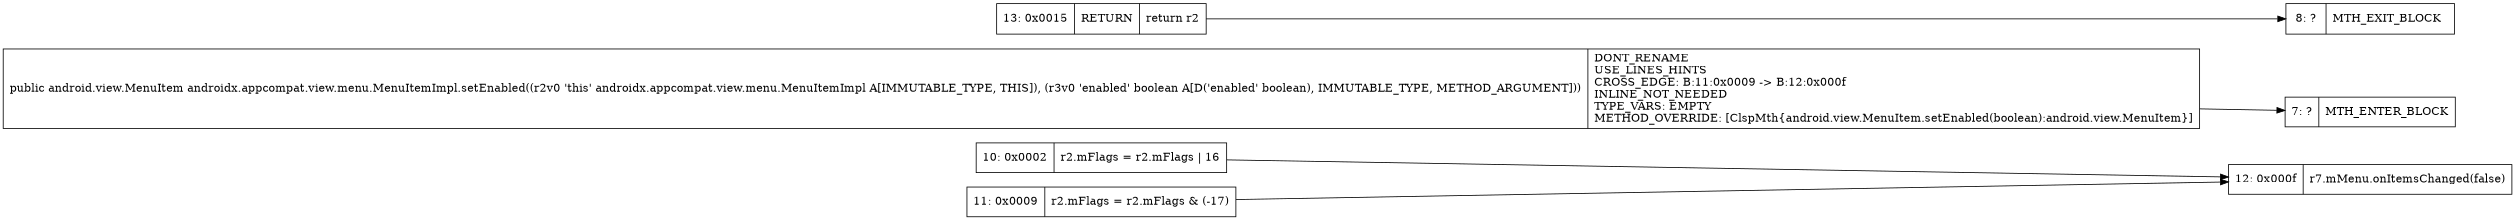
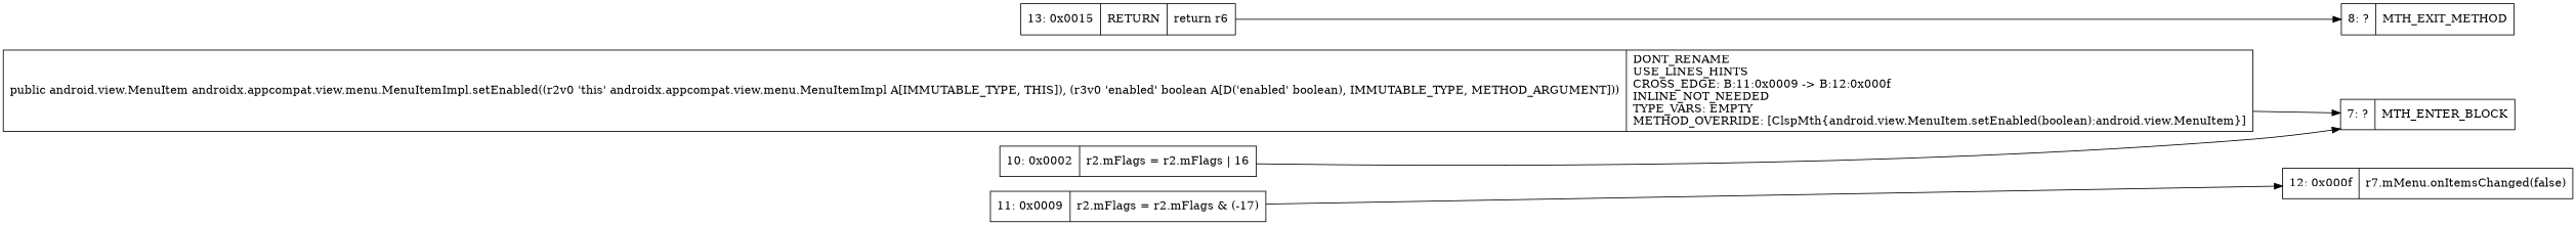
  digraph {
    rankdir=LR
    node [shape=record]
    n1 [label="{7\:\ ?|MTH_ENTER_BLOCK\l}"]
    n2 [label="{10\:\ 0x0002|r2.mFlags = r2.mFlags \| 16\l}"]
    n3 [label="{12\:\ 0x000f|r7.mMenu.onItemsChanged(false)\l}"]
    n4 [label="{11\:\ 0x0009|r2.mFlags = r2.mFlags & (\-17)\l}"]
-   n5 [label="{13\:\ 0x0015|RETURN\l|return r2\l}"]
-   n6 [label="{8\:\ ?|MTH_EXIT_BLOCK\l}"]
+   n5 [label="{13\:\ 0x0015|RETURN\l|return r6\l}"]
+   n6 [label="{8\:\ ?|MTH_EXIT_METHOD\l}"]
    n7 [label="{public android.view.MenuItem androidx.appcompat.view.menu.MenuItemImpl.setEnabled((r2v0 'this' androidx.appcompat.view.menu.MenuItemImpl A[IMMUTABLE_TYPE, THIS]), (r3v0 'enabled' boolean A[D('enabled' boolean), IMMUTABLE_TYPE, METHOD_ARGUMENT]))  | DONT_RENAME\lUSE_LINES_HINTS\lCROSS_EDGE: B:11:0x0009 \-\> B:12:0x000f\lINLINE_NOT_NEEDED\lTYPE_VARS: EMPTY\lMETHOD_OVERRIDE: [ClspMth\{android.view.MenuItem.setEnabled(boolean):android.view.MenuItem\}]\l}"]
-   n2 -> n3
+   n2 -> n1
    n4 -> n3
    n5 -> n6
    n7 -> n1
  }
